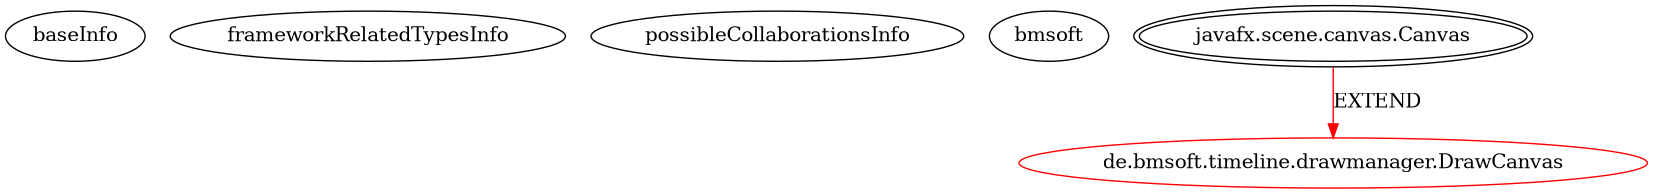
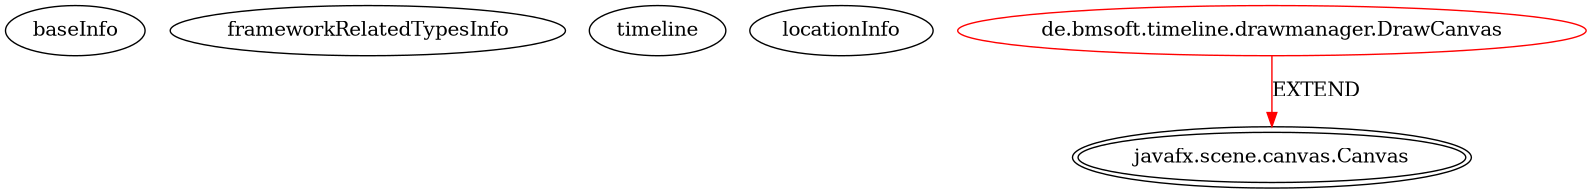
  digraph {
    fontname="DejaVu Serif"
    node [fontname="DejaVu Serif"]
    baseInfo [category=extension_graph graphId=1199 isAnonymous=false possibleRelation=false]
    frameworkRelatedTypesInfo [0="javafx.scene.canvas.Canvas"]
-   possibleCollaborationsInfo
-   locationInfo [contextSignature=DrawCanvas filePath="/SelfGamer-Timeline/Timeline-master/src/de/bmsoft/timeline/drawmanager/DrawCanvas.java" graphId=1199 projectName="SelfGamer-Timeline" label=bmsoft]
+   possibleCollaborationsInfo [label=timeline]
+   locationInfo [contextSignature=DrawCanvas filePath="/SelfGamer-Timeline/Timeline-master/src/de/bmsoft/timeline/drawmanager/DrawCanvas.java" graphId=1199 projectName="SelfGamer-Timeline"]
    n5 [color=red isFrameworkType=false label="de.bmsoft.timeline.drawmanager.DrawCanvas" vertexType=ROOT_CLIENT_CLASS_DECLARATION]
    n6 [isFrameworkType=true label="javafx.scene.canvas.Canvas" peripheries=2 vertexType=FRAMEWORK_CLASS_TYPE]
-   n6 -> n5 [color=red label=EXTEND fontname="DejaVu Serif"]
+   n5 -> n6 [color=red label=EXTEND fontname="DejaVu Serif"]
  }
